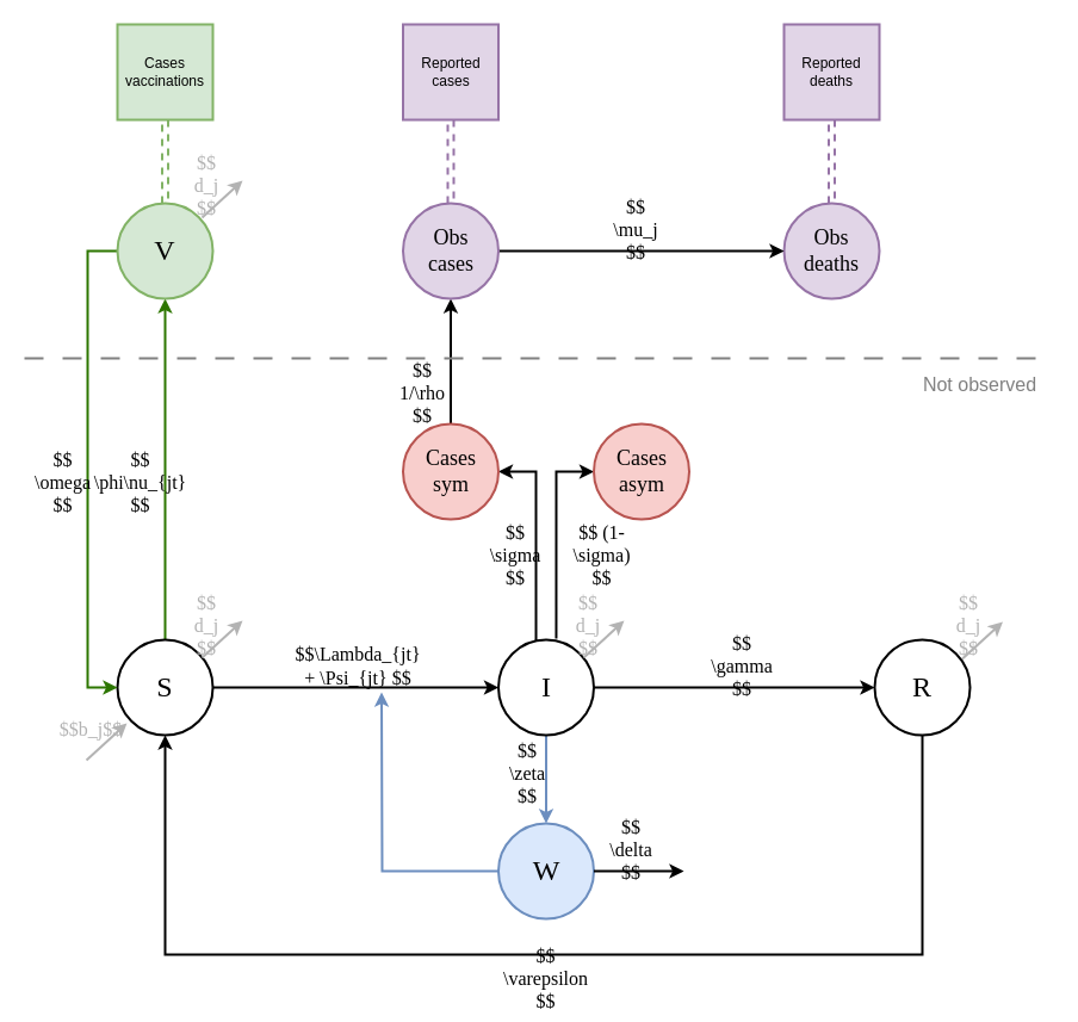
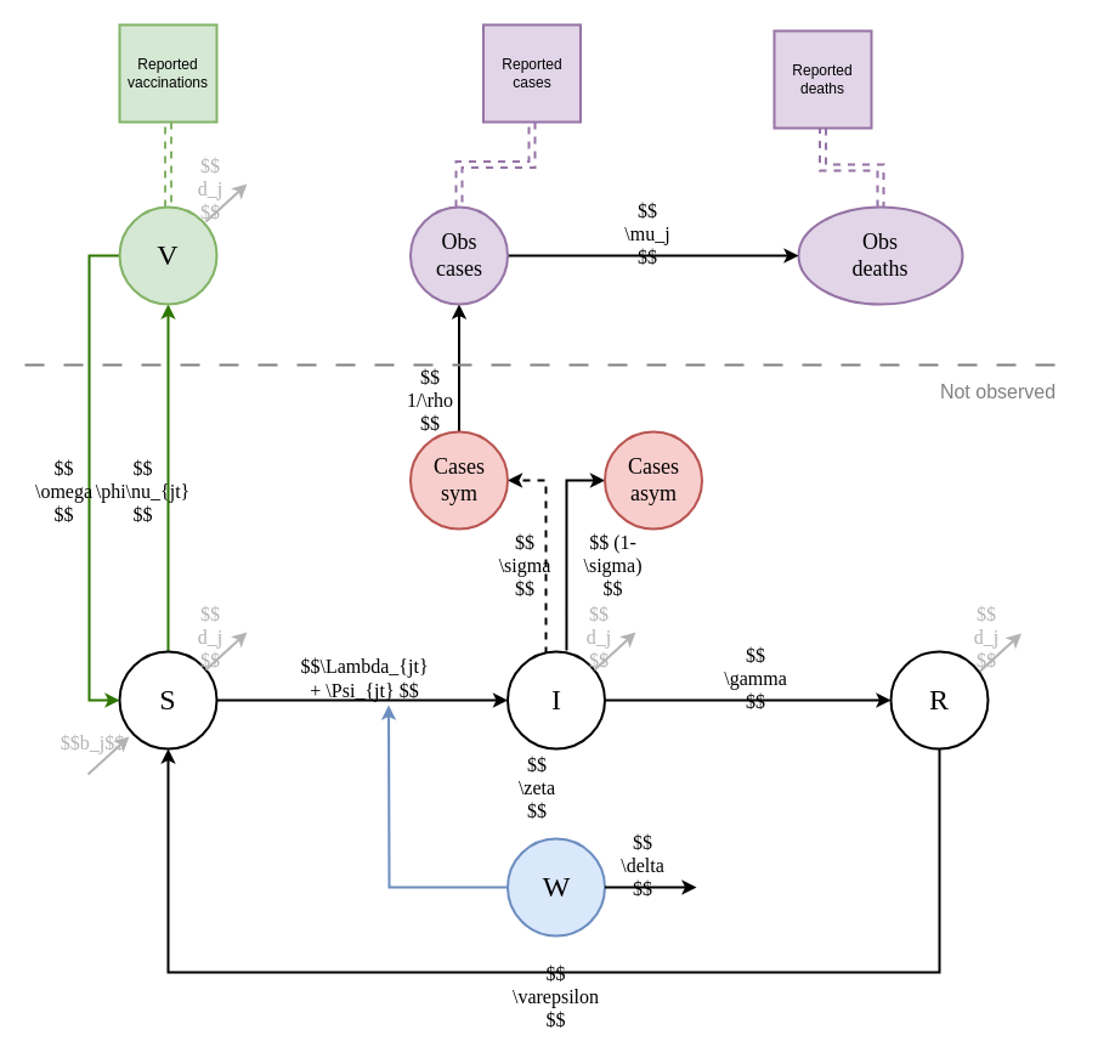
  <mxCell id="0" />
  <mxCell id="1" parent="0" />
  <mxCell id="2" style="edgeStyle=orthogonalEdgeStyle;rounded=0;orthogonalLoop=1;jettySize=auto;html=1;entryX=0.5;entryY=1;entryDx=0;entryDy=0;fillColor=#60a917;strokeColor=#2D7600;strokeWidth=2;" parent="1" source="3" target="7" edge="1"><mxGeometry relative="1" as="geometry" /></mxCell>
  <mxCell id="3" value="S" style="ellipse;whiteSpace=wrap;html=1;aspect=fixed;fontSize=24;fontFamily=Verdana;fillColor=#FFFFFF;strokeColor=#000000;fontColor=#000000;strokeWidth=2;" parent="1" vertex="1"><mxGeometry x="98" y="536" width="80" height="80" as="geometry" /></mxCell>
  <mxCell id="4" style="edgeStyle=orthogonalEdgeStyle;rounded=0;orthogonalLoop=1;jettySize=auto;html=1;exitX=1;exitY=0.5;exitDx=0;exitDy=0;strokeColor=#000000;strokeWidth=2;" parent="1" source="3" target="12" edge="1"><mxGeometry relative="1" as="geometry"><mxPoint x="404" y="576" as="sourcePoint" /></mxGeometry></mxCell>
  <mxCell id="5" style="edgeStyle=orthogonalEdgeStyle;rounded=0;orthogonalLoop=1;jettySize=auto;html=1;exitX=0.5;exitY=0;exitDx=0;exitDy=0;entryX=0.5;entryY=1;entryDx=0;entryDy=0;shape=link;fillColor=#d5e8d4;strokeColor=#82b366;dashed=1;strokeWidth=2;" parent="1" source="7" target="41" edge="1"><mxGeometry relative="1" as="geometry" /></mxCell>
  <mxCell id="6" style="edgeStyle=orthogonalEdgeStyle;rounded=0;orthogonalLoop=1;jettySize=auto;html=1;exitX=0;exitY=0.5;exitDx=0;exitDy=0;entryX=0;entryY=0.5;entryDx=0;entryDy=0;fillColor=#60a917;strokeColor=#2D7600;strokeWidth=2;" parent="1" source="7" target="3" edge="1"><mxGeometry relative="1" as="geometry"><Array as="points"><mxPoint x="73" y="210" /><mxPoint x="73" y="576" /></Array></mxGeometry></mxCell>
  <mxCell id="7" value="V" style="ellipse;whiteSpace=wrap;html=1;aspect=fixed;fontSize=24;fontFamily=Verdana;fillColor=#d5e8d4;strokeColor=#82b366;strokeWidth=2;fontColor=#000000;" parent="1" vertex="1"><mxGeometry x="98" y="170" width="80" height="80" as="geometry" /></mxCell>
  <mxCell id="8" style="edgeStyle=orthogonalEdgeStyle;rounded=0;orthogonalLoop=1;jettySize=auto;html=1;entryX=0;entryY=0.5;entryDx=0;entryDy=0;strokeColor=#000000;strokeWidth=2;" parent="1" source="12" target="14" edge="1"><mxGeometry relative="1" as="geometry" /></mxCell>
- <mxCell id="9" style="edgeStyle=orthogonalEdgeStyle;rounded=0;orthogonalLoop=1;jettySize=auto;html=1;exitX=0.5;exitY=1;exitDx=0;exitDy=0;entryX=0.5;entryY=0;entryDx=0;entryDy=0;fillColor=#dae8fc;strokeColor=#6c8ebf;strokeWidth=2;" parent="1" source="12" target="16" edge="1"><mxGeometry relative="1" as="geometry" /></mxCell>
- <mxCell id="10" style="edgeStyle=orthogonalEdgeStyle;rounded=0;orthogonalLoop=1;jettySize=auto;html=1;exitX=0.394;exitY=0.025;exitDx=0;exitDy=0;entryX=1;entryY=0.5;entryDx=0;entryDy=0;exitPerimeter=0;strokeWidth=2;strokeColor=#000000;" parent="1" source="12" target="28" edge="1"><mxGeometry relative="1" as="geometry" /></mxCell>
+ <mxCell id="10" style="edgeStyle=orthogonalEdgeStyle;rounded=0;orthogonalLoop=1;jettySize=auto;html=1;exitX=0.394;exitY=0.025;exitDx=0;exitDy=0;entryX=1;entryY=0.5;entryDx=0;entryDy=0;exitPerimeter=0;strokeWidth=2;strokeColor=#000000;dashed=1;" parent="1" source="12" target="28" edge="1"><mxGeometry relative="1" as="geometry" /></mxCell>
  <mxCell id="11" style="edgeStyle=orthogonalEdgeStyle;rounded=0;orthogonalLoop=1;jettySize=auto;html=1;exitX=0.606;exitY=-0.012;exitDx=0;exitDy=0;entryX=0;entryY=0.5;entryDx=0;entryDy=0;exitPerimeter=0;strokeWidth=2;strokeColor=#000000;" parent="1" source="12" target="32" edge="1"><mxGeometry relative="1" as="geometry" /></mxCell>
  <mxCell id="12" value="I" style="ellipse;whiteSpace=wrap;html=1;aspect=fixed;fontSize=24;fontFamily=Verdana;fillColor=#FFFFFF;strokeColor=#000000;fontColor=#000000;strokeWidth=2;" parent="1" vertex="1"><mxGeometry x="417.5" y="536" width="80" height="80" as="geometry" /></mxCell>
  <mxCell id="13" style="edgeStyle=orthogonalEdgeStyle;rounded=0;orthogonalLoop=1;jettySize=auto;html=1;exitX=0.5;exitY=1;exitDx=0;exitDy=0;entryX=0.5;entryY=1;entryDx=0;entryDy=0;strokeColor=#000000;strokeWidth=2;" parent="1" source="14" target="3" edge="1"><mxGeometry relative="1" as="geometry"><Array as="points"><mxPoint x="773" y="800" /><mxPoint x="138" y="800" /></Array></mxGeometry></mxCell>
  <mxCell id="14" value="R" style="ellipse;whiteSpace=wrap;html=1;aspect=fixed;fontSize=24;fontFamily=Verdana;fillColor=#FFFFFF;strokeColor=#000000;fontColor=#000000;strokeWidth=2;" parent="1" vertex="1"><mxGeometry x="733" y="536" width="80" height="80" as="geometry" /></mxCell>
  <mxCell id="15" style="edgeStyle=orthogonalEdgeStyle;rounded=0;orthogonalLoop=1;jettySize=auto;html=1;fillColor=#dae8fc;strokeColor=#6c8ebf;exitX=0;exitY=0.5;exitDx=0;exitDy=0;strokeWidth=2;" parent="1" source="16" edge="1"><mxGeometry relative="1" as="geometry"><mxPoint x="319.5" y="580" as="targetPoint" /><mxPoint x="582.5" y="675" as="sourcePoint" /></mxGeometry></mxCell>
  <mxCell id="16" value="W" style="ellipse;whiteSpace=wrap;html=1;aspect=fixed;fontSize=24;fontFamily=Verdana;fillColor=#dae8fc;strokeColor=#6c8ebf;strokeWidth=2;fontColor=#000000;" parent="1" vertex="1"><mxGeometry x="417.5" y="690" width="80" height="80" as="geometry" /></mxCell>
  <mxCell id="17" style="edgeStyle=orthogonalEdgeStyle;rounded=0;orthogonalLoop=1;jettySize=auto;html=1;exitX=0.5;exitY=0;exitDx=0;exitDy=0;entryX=0.5;entryY=1;entryDx=0;entryDy=0;shape=link;dashed=1;fillColor=#e1d5e7;strokeColor=#9673a6;strokeWidth=2;" parent="1" source="18" target="30" edge="1"><mxGeometry relative="1" as="geometry" /></mxCell>
- <mxCell id="18" value="Obs&lt;div style=&quot;font-size: 18px;&quot;&gt;deaths&lt;/div&gt;" style="ellipse;whiteSpace=wrap;html=1;aspect=fixed;fontSize=18;fontFamily=Verdana;fillColor=#e1d5e7;strokeColor=#9673a6;strokeWidth=2;fontColor=#000000;" parent="1" vertex="1"><mxGeometry x="657" y="170" width="80" height="80" as="geometry" /></mxCell>
+ <mxCell id="18" value="Obs&lt;div style=&quot;font-size: 18px;&quot;&gt;deaths&lt;/div&gt;" style="ellipse;whiteSpace=wrap;html=1;aspect=fixed;fontSize=18;fontFamily=Verdana;fillColor=#e1d5e7;strokeColor=#9673a6;strokeWidth=2;fontColor=#000000;" parent="1" vertex="1"><mxGeometry x="657" y="170" width="135" height="80" as="geometry" /></mxCell>
  <mxCell id="19" value="$$ \mu_j $$" style="text;html=1;align=center;verticalAlign=middle;whiteSpace=wrap;rounded=0;rotation=0;fontSize=16;fontFamily=Verdana;fontColor=#000000;strokeWidth=2;" parent="1" vertex="1"><mxGeometry x="523" y="177" width="20" height="30" as="geometry" /></mxCell>
  <mxCell id="20" value="$$ \phi\nu_{jt} $$" style="text;html=1;align=center;verticalAlign=middle;whiteSpace=wrap;rounded=0;rotation=0;fontSize=16;fontFamily=Verdana;fontColor=#000000;strokeWidth=2;" parent="1" vertex="1"><mxGeometry x="98" y="389" width="39" height="30" as="geometry" /></mxCell>
  <mxCell id="21" value="$$\Lambda_{jt} + \Psi_{jt} $$" style="text;html=1;align=center;verticalAlign=middle;whiteSpace=wrap;rounded=0;rotation=0;fontSize=16;fontFamily=Verdana;fontColor=#000000;strokeWidth=2;" parent="1" vertex="1"><mxGeometry x="252.5" y="543" width="94" height="30" as="geometry" /></mxCell>
  <mxCell id="22" value="$$ \gamma $$" style="text;html=1;align=center;verticalAlign=middle;whiteSpace=wrap;rounded=0;rotation=0;fontSize=16;fontFamily=Verdana;fontColor=#000000;strokeWidth=2;" parent="1" vertex="1"><mxGeometry x="587" y="543" width="70" height="30" as="geometry" /></mxCell>
  <mxCell id="23" value="$$ \omega $$" style="text;html=1;align=center;verticalAlign=middle;whiteSpace=wrap;rounded=0;rotation=0;fontSize=16;fontFamily=Verdana;fontColor=#000000;strokeWidth=2;" parent="1" vertex="1"><mxGeometry x="33" y="389" width="39" height="30" as="geometry" /></mxCell>
  <mxCell id="24" value="$$ \varepsilon $$" style="text;html=1;align=center;verticalAlign=middle;whiteSpace=wrap;rounded=0;rotation=0;fontSize=16;fontFamily=Verdana;fontColor=#000000;strokeWidth=2;" parent="1" vertex="1"><mxGeometry x="438" y="805" width="39" height="30" as="geometry" /></mxCell>
  <mxCell id="25" value="$$ d_j $$" style="text;html=1;align=center;verticalAlign=middle;whiteSpace=wrap;rounded=0;rotation=0;fontSize=16;fontFamily=Verdana;fillColor=none;fontColor=#B3B3B3;strokeColor=none;strokeWidth=2;" parent="1" vertex="1"><mxGeometry x="163" y="509" width="20" height="30" as="geometry" /></mxCell>
  <mxCell id="26" value="" style="endArrow=classic;html=1;rounded=0;fillColor=#f5f5f5;strokeColor=#B3B3B3;strokeWidth=2;" parent="1" edge="1"><mxGeometry width="50" height="50" relative="1" as="geometry"><mxPoint x="169" y="551" as="sourcePoint" /><mxPoint x="203" y="520" as="targetPoint" /></mxGeometry></mxCell>
  <mxCell id="27" style="edgeStyle=orthogonalEdgeStyle;rounded=0;orthogonalLoop=1;jettySize=auto;html=1;exitX=0.5;exitY=0;exitDx=0;exitDy=0;entryX=0.5;entryY=1;entryDx=0;entryDy=0;strokeColor=#000000;strokeWidth=2;" parent="1" source="28" target="36" edge="1"><mxGeometry relative="1" as="geometry" /></mxCell>
  <mxCell id="28" value="&lt;div style=&quot;font-size: 18px;&quot;&gt;Cases&lt;/div&gt;&lt;div style=&quot;font-size: 18px;&quot;&gt;sym&lt;/div&gt;" style="ellipse;whiteSpace=wrap;html=1;aspect=fixed;fontSize=18;fontFamily=Verdana;fillColor=#f8cecc;strokeColor=#b85450;strokeWidth=2;fontColor=#000000;" parent="1" vertex="1"><mxGeometry x="337.5" y="355" width="80" height="80" as="geometry" /></mxCell>
- <mxCell id="29" value="Reported cases" style="whiteSpace=wrap;html=1;aspect=fixed;fillColor=#e1d5e7;strokeColor=#9673a6;strokeWidth=2;fontColor=#000000;" parent="1" vertex="1"><mxGeometry x="337.5" y="20" width="80" height="80" as="geometry" /></mxCell>
- <mxCell id="30" value="Reported deaths" style="whiteSpace=wrap;html=1;aspect=fixed;fillColor=#e1d5e7;strokeColor=#9673a6;strokeWidth=2;fontColor=#000000;" parent="1" vertex="1"><mxGeometry x="657" y="20" width="80" height="80" as="geometry" /></mxCell>
+ <mxCell id="29" value="Reported cases" style="whiteSpace=wrap;html=1;aspect=fixed;fillColor=#e1d5e7;strokeColor=#9673a6;strokeWidth=2;fontColor=#000000;" parent="1" vertex="1"><mxGeometry x="397.5" y="20" width="80" height="80" as="geometry" /></mxCell>
+ <mxCell id="30" value="Reported deaths" style="whiteSpace=wrap;html=1;aspect=fixed;fillColor=#e1d5e7;strokeColor=#9673a6;strokeWidth=2;fontColor=#000000;" parent="1" vertex="1"><mxGeometry x="637" y="25" width="80" height="80" as="geometry" /></mxCell>
  <mxCell id="31" value="$$ \sigma $$" style="text;html=1;align=center;verticalAlign=middle;whiteSpace=wrap;rounded=0;rotation=0;fontSize=16;fontFamily=Verdana;fontColor=#000000;strokeWidth=2;" parent="1" vertex="1"><mxGeometry x="421.5" y="450" width="20" height="30" as="geometry" /></mxCell>
  <mxCell id="32" value="&lt;div style=&quot;font-size: 18px;&quot;&gt;Cases&lt;/div&gt;&lt;div style=&quot;font-size: 18px;&quot;&gt;asym&lt;/div&gt;" style="ellipse;whiteSpace=wrap;html=1;aspect=fixed;fontSize=18;fontFamily=Verdana;fillColor=#f8cecc;strokeColor=#b85450;strokeWidth=2;fontColor=#000000;" parent="1" vertex="1"><mxGeometry x="497.5" y="355" width="80" height="80" as="geometry" /></mxCell>
  <mxCell id="33" value="$$ (1-\sigma) $$" style="text;html=1;align=center;verticalAlign=middle;whiteSpace=wrap;rounded=0;rotation=0;fontSize=16;fontFamily=Verdana;fontColor=#000000;strokeWidth=2;" parent="1" vertex="1"><mxGeometry x="485.5" y="450" width="37" height="30" as="geometry" /></mxCell>
  <mxCell id="34" style="edgeStyle=orthogonalEdgeStyle;rounded=0;orthogonalLoop=1;jettySize=auto;html=1;exitX=0.5;exitY=0;exitDx=0;exitDy=0;entryX=0.5;entryY=1;entryDx=0;entryDy=0;shape=link;dashed=1;fillColor=#e1d5e7;strokeColor=#9673a6;strokeWidth=2;" parent="1" source="36" target="29" edge="1"><mxGeometry relative="1" as="geometry" /></mxCell>
  <mxCell id="35" style="edgeStyle=orthogonalEdgeStyle;rounded=0;orthogonalLoop=1;jettySize=auto;html=1;exitX=1;exitY=0.5;exitDx=0;exitDy=0;strokeWidth=2;strokeColor=#000000;" parent="1" source="36" target="18" edge="1"><mxGeometry relative="1" as="geometry" /></mxCell>
  <mxCell id="36" value="Obs&lt;div style=&quot;font-size: 18px;&quot;&gt;cases&lt;/div&gt;" style="ellipse;whiteSpace=wrap;html=1;aspect=fixed;fontSize=18;fontFamily=Verdana;fillColor=#e1d5e7;strokeColor=#9673a6;strokeWidth=2;fontColor=#000000;" parent="1" vertex="1"><mxGeometry x="337.5" y="170" width="80" height="80" as="geometry" /></mxCell>
  <mxCell id="37" value="$$ 1/\rho $$" style="text;html=1;align=center;verticalAlign=middle;whiteSpace=wrap;rounded=0;rotation=0;fontSize=16;fontFamily=Verdana;fontColor=#000000;strokeWidth=2;" parent="1" vertex="1"><mxGeometry x="344" y="314" width="20" height="30" as="geometry" /></mxCell>
  <mxCell id="38" style="edgeStyle=orthogonalEdgeStyle;rounded=0;orthogonalLoop=1;jettySize=auto;html=1;shape=link;dashed=1;strokeColor=none;strokeWidth=2;" parent="1" edge="1"><mxGeometry relative="1" as="geometry"><mxPoint x="459.25" y="269" as="targetPoint" /><mxPoint x="459.25" y="369" as="sourcePoint" /></mxGeometry></mxCell>
  <mxCell id="39" value="" style="endArrow=none;dashed=1;html=1;rounded=0;strokeColor=#808080;dashPattern=8 8;fontColor=#808080;strokeWidth=2;" parent="1" edge="1"><mxGeometry width="50" height="50" relative="1" as="geometry"><mxPoint x="20" y="300" as="sourcePoint" /><mxPoint x="882" y="300" as="targetPoint" /></mxGeometry></mxCell>
  <mxCell id="40" value="Not observed" style="text;html=1;strokeColor=none;fillColor=none;align=center;verticalAlign=middle;whiteSpace=wrap;overflow=hidden;fontSize=16;fontColor=#808080;strokeWidth=2;" parent="1" vertex="1"><mxGeometry x="764" y="310" width="115" height="20" as="geometry" /></mxCell>
- <mxCell id="41" value="Cases vaccinations" style="whiteSpace=wrap;html=1;aspect=fixed;fillColor=#d5e8d4;strokeColor=#82b366;strokeWidth=2;fontColor=#000000;" parent="1" vertex="1"><mxGeometry x="98" y="20" width="80" height="80" as="geometry" /></mxCell>
+ <mxCell id="41" value="Reported vaccinations" style="whiteSpace=wrap;html=1;aspect=fixed;fillColor=#d5e8d4;strokeColor=#82b366;strokeWidth=2;fontColor=#000000;" parent="1" vertex="1"><mxGeometry x="98" y="20" width="80" height="80" as="geometry" /></mxCell>
  <mxCell id="42" value="$$ \zeta $$" style="text;html=1;align=center;verticalAlign=middle;whiteSpace=wrap;rounded=0;rotation=0;fontSize=16;fontFamily=Verdana;fillColor=none;fontColor=#000000;strokeColor=none;strokeWidth=2;" parent="1" vertex="1"><mxGeometry x="431.5" y="633" width="20" height="30" as="geometry" /></mxCell>
  <mxCell id="43" value="" style="endArrow=classic;html=1;rounded=0;fillColor=#f5f5f5;strokeColor=#000000;strokeWidth=2;exitX=1;exitY=0.5;exitDx=0;exitDy=0;" parent="1" source="16" edge="1"><mxGeometry width="50" height="50" relative="1" as="geometry"><mxPoint x="487.5" y="755" as="sourcePoint" /><mxPoint x="573" y="730" as="targetPoint" /></mxGeometry></mxCell>
  <mxCell id="44" value="$$ \delta $$" style="text;html=1;align=center;verticalAlign=middle;whiteSpace=wrap;rounded=0;rotation=0;fontSize=16;fontFamily=Verdana;fontColor=#000000;strokeWidth=2;" parent="1" vertex="1"><mxGeometry x="503" y="697" width="51.5" height="30" as="geometry" /></mxCell>
  <mxCell id="45" value="$$b_j$$" style="text;html=1;align=center;verticalAlign=middle;whiteSpace=wrap;rounded=0;rotation=0;fontSize=16;fontFamily=Verdana;fillColor=none;fontColor=#B3B3B3;strokeColor=none;strokeWidth=2;" parent="1" vertex="1"><mxGeometry x="66" y="596" width="20" height="30" as="geometry" /></mxCell>
  <mxCell id="46" value="" style="endArrow=classic;html=1;rounded=0;fillColor=#f5f5f5;strokeColor=#B3B3B3;strokeWidth=2;" parent="1" edge="1"><mxGeometry width="50" height="50" relative="1" as="geometry"><mxPoint x="72" y="637" as="sourcePoint" /><mxPoint x="106" y="606" as="targetPoint" /></mxGeometry></mxCell>
  <mxCell id="47" value="$$ d_j $$" style="text;html=1;align=center;verticalAlign=middle;whiteSpace=wrap;rounded=0;rotation=0;fontSize=16;fontFamily=Verdana;fillColor=none;fontColor=#B3B3B3;strokeColor=none;strokeWidth=2;" parent="1" vertex="1"><mxGeometry x="163" y="140" width="20" height="30" as="geometry" /></mxCell>
  <mxCell id="48" value="" style="endArrow=classic;html=1;rounded=0;fillColor=#f5f5f5;strokeColor=#B3B3B3;strokeWidth=2;" parent="1" edge="1"><mxGeometry width="50" height="50" relative="1" as="geometry"><mxPoint x="169" y="182" as="sourcePoint" /><mxPoint x="203" y="151" as="targetPoint" /></mxGeometry></mxCell>
  <mxCell id="49" value="$$ d_j $$" style="text;html=1;align=center;verticalAlign=middle;whiteSpace=wrap;rounded=0;rotation=0;fontSize=16;fontFamily=Verdana;fillColor=none;fontColor=#B3B3B3;strokeColor=none;strokeWidth=2;" parent="1" vertex="1"><mxGeometry x="483" y="509" width="20" height="30" as="geometry" /></mxCell>
  <mxCell id="50" value="" style="endArrow=classic;html=1;rounded=0;fillColor=#f5f5f5;strokeColor=#B3B3B3;strokeWidth=2;" parent="1" edge="1"><mxGeometry width="50" height="50" relative="1" as="geometry"><mxPoint x="489" y="551" as="sourcePoint" /><mxPoint x="523" y="520" as="targetPoint" /></mxGeometry></mxCell>
  <mxCell id="51" value="$$ d_j $$" style="text;html=1;align=center;verticalAlign=middle;whiteSpace=wrap;rounded=0;rotation=0;fontSize=16;fontFamily=Verdana;fillColor=none;fontColor=#B3B3B3;strokeColor=none;strokeWidth=2;" parent="1" vertex="1"><mxGeometry x="801.5" y="509" width="20" height="30" as="geometry" /></mxCell>
  <mxCell id="52" value="" style="endArrow=classic;html=1;rounded=0;fillColor=#f5f5f5;strokeColor=#B3B3B3;strokeWidth=2;" parent="1" edge="1"><mxGeometry width="50" height="50" relative="1" as="geometry"><mxPoint x="806.5" y="552" as="sourcePoint" /><mxPoint x="840.5" y="521" as="targetPoint" /></mxGeometry></mxCell>
